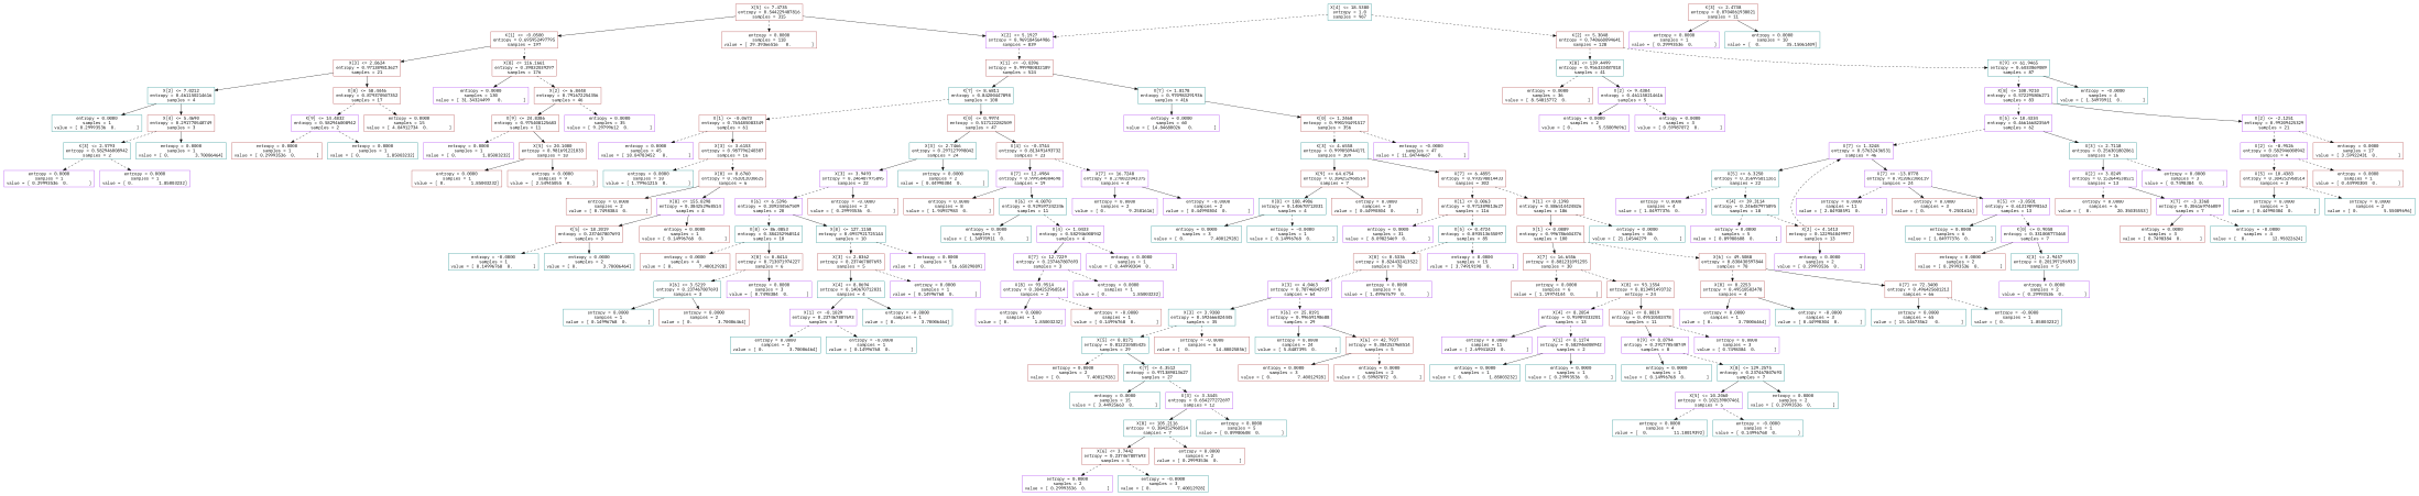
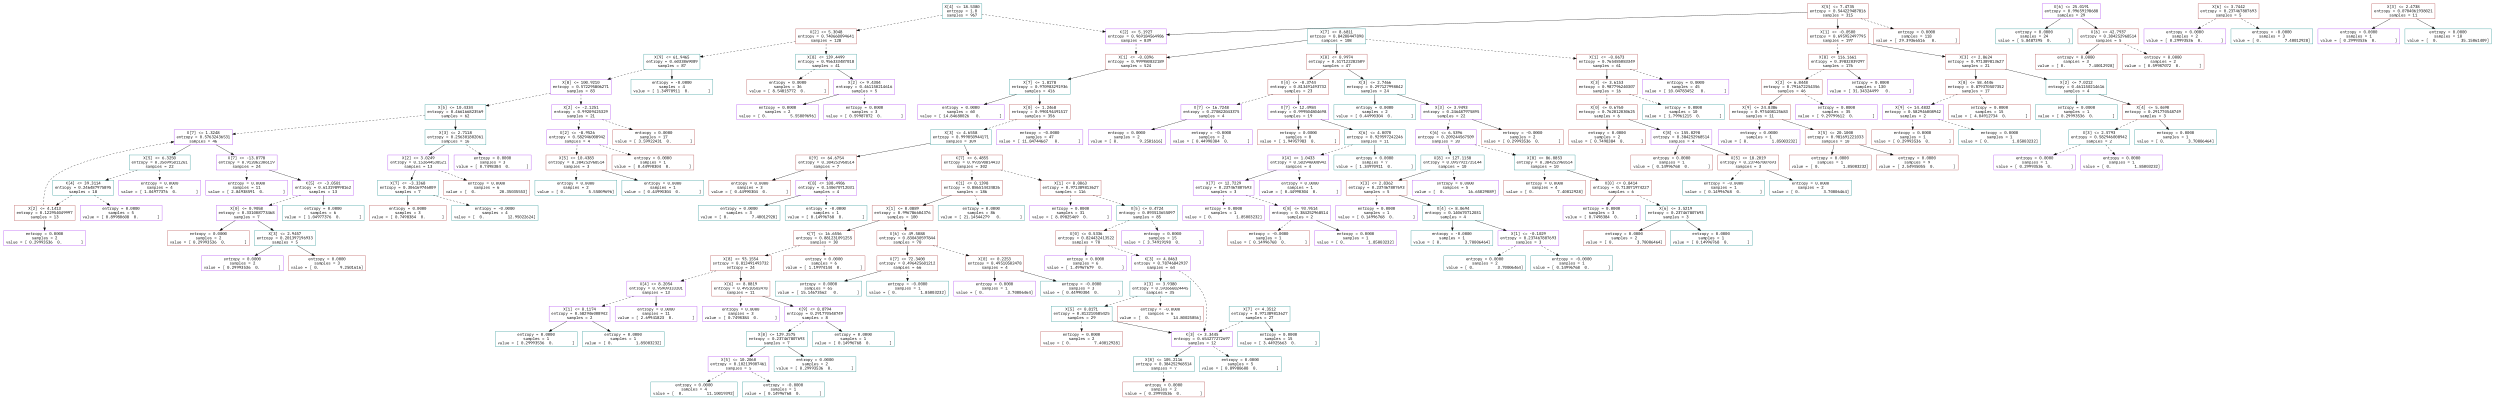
  digraph {
    fontname="IBM Plex Mono"
    node [color=brown fontname="IBM Plex Mono" shape=box]
    edge [fontname="IBM Plex Mono" style=solid]
    n1 [color=teal label="X[4] <= 18.5380\nentropy = 1.0\nsamples = 967"]
    n2 [color=purple label="X[2] <= 5.1927\nentropy = 0.969184564986\nsamples = 839"]
    n3 [label="X[2] <= 5.3048\nentropy = 0.740668094641\nsamples = 128"]
    n4 [label="X[1] <= -0.0396\nentropy = 0.999980832189\nsamples = 524"]
    n5 [color=teal label="X[9] <= 61.9465\nentropy = 0.6033869089\nsamples = 87"]
    n6 [color=teal label="X[8] <= 139.4499\nentropy = 0.956333487018\nsamples = 41"]
    n7 [color=teal label="X[7] <= 8.6811\nentropy = 0.84200447898\nsamples = 108"]
    n8 [color=teal label="X[7] <= 1.8178\nentropy = 0.970983291936\nsamples = 416"]
    n9 [label="X[5] <= 7.4735\nentropy = 0.544229487816\nsamples = 315"]
    n10 [label="entropy = 0.0000\nsamples = 118\nvalue = [ 29.39366516   0.        ]"]
    n11 [label="X[1] <= -0.0500\nentropy = 0.695952497795\nsamples = 197"]
    n12 [label="X[1] <= -0.0673\nentropy = 0.765485083349\nsamples = 61"]
    n13 [label="X[0] <= 0.9974\nentropy = 0.517122282509\nsamples = 47"]
    n14 [color=purple label="entropy = 0.0000\nsamples = 60\nvalue = [ 14.84680026   0.        ]"]
    n15 [label="X[0] <= 1.2468\nentropy = 0.990194491517\nsamples = 356"]
    n16 [color=purple label="entropy = 0.0000\nsamples = 45\nvalue = [ 10.04783452   0.        ]"]
    n17 [label="X[3] <= 3.6153\nentropy = 0.987796240307\nsamples = 16"]
    n18 [color=teal label="X[3] <= 2.7466\nentropy = 0.297127998042\nsamples = 24"]
    n19 [label="X[4] <= -0.3744\nentropy = 0.813491493732\nsamples = 23"]
    n20 [label="X[0] <= 0.6760\nentropy = 0.762012030625\nsamples = 6"]
    n21 [color=teal label="entropy = 0.0000\nsamples = 10\nvalue = [ 1.79961215  0.        ]"]
    n22 [label="entropy = 0.0000\nsamples = 2\nvalue = [ 0.7498384  0.       ]"]
    n23 [color=purple label="X[8] <= 155.0298\nentropy = 0.384252968514\nsamples = 4"]
    n24 [label="X[5] <= 18.2019\nentropy = 0.237467807693\nsamples = 3"]
    n25 [label="entropy = 0.0000\nsamples = 1\nvalue = [ 0.14996768  0.        ]"]
    n26 [color=teal label="entropy = 0.0000\nsamples = 2\nvalue = [ 0.          3.70006464]"]
    n27 [color=teal label="entropy = -0.0000\nsamples = 1\nvalue = [ 0.14996768  0.        ]"]
    n28 [color=teal label="entropy = 0.0000\nsamples = 2\nvalue = [ 0.44990304  0.        ]"]
    n29 [color=purple label="X[3] <= 3.9493\nentropy = 0.246487975895\nsamples = 22"]
    n30 [color=purple label="X[7] <= 16.7248\nentropy = 0.270822043375\nsamples = 4"]
    n31 [color=purple label="X[7] <= 12.4984\nentropy = 0.999504804698\nsamples = 19"]
    n32 [color=purple label="X[6] <= 6.5396\nentropy = 0.209244567509\nsamples = 20"]
    n33 [label="entropy = -0.0000\nsamples = 2\nvalue = [ 0.29993536  0.        ]"]
    n34 [color=teal label="X[8] <= 86.0853\nentropy = 0.384252968514\nsamples = 10"]
    n35 [color=teal label="X[8] <= 127.1158\nentropy = 0.0957921725144\nsamples = 10"]
    n36 [label="X[0] <= 0.8414\nentropy = 0.713071974227\nsamples = 6"]
    n37 [label="entropy = 0.0000\nsamples = 4\nvalue = [ 0.          7.40012928]"]
    n38 [color=purple label="entropy = 0.0000\nsamples = 5\nvalue = [  0.          16.65029089]"]
    n39 [label="X[3] <= 2.8362\nentropy = 0.237467807693\nsamples = 5"]
    n40 [color=purple label="entropy = 0.0000\nsamples = 3\nvalue = [ 0.7498384  0.       ]"]
    n41 [color=teal label="X[6] <= 3.5219\nentropy = 0.237467807693\nsamples = 3"]
    n42 [color=teal label="entropy = 0.0000\nsamples = 1\nvalue = [ 0.14996768  0.        ]"]
    n43 [label="entropy = 0.0000\nsamples = 2\nvalue = [ 0.          3.70006464]"]
    n44 [color=purple label="entropy = 0.0000\nsamples = 1\nvalue = [ 0.14996768  0.        ]"]
    n45 [color=teal label="X[4] <= 8.0694\nentropy = 0.140670712031\nsamples = 4"]
    n46 [color=purple label="X[1] <= -0.1029\nentropy = 0.237467807693\nsamples = 3"]
    n47 [color=teal label="entropy = -0.0000\nsamples = 1\nvalue = [ 0.          3.70006464]"]
    n48 [color=teal label="entropy = 0.0000\nsamples = 2\nvalue = [ 0.          3.70006464]"]
    n49 [color=teal label="entropy = -0.0000\nsamples = 1\nvalue = [ 0.14996768  0.        ]"]
    n50 [color=purple label="entropy = 0.0000\nsamples = 2\nvalue = [ 0.         9.2501616]"]
    n51 [color=purple label="entropy = -0.0000\nsamples = 2\nvalue = [ 0.44990304  0.        ]"]
    n52 [label="entropy = 0.0000\nsamples = 8\nvalue = [ 1.94957983  0.        ]"]
    n53 [color=teal label="X[6] <= 4.0070\nentropy = 0.929597242246\nsamples = 11"]
    n54 [color=teal label="entropy = 0.0000\nsamples = 7\nvalue = [ 1.34970911  0.        ]"]
    n55 [color=purple label="X[4] <= 1.0433\nentropy = 0.582946008942\nsamples = 4"]
    n56 [color=purple label="entropy = 0.0000\nsamples = 1\nvalue = [ 0.44990304  0.        ]"]
    n57 [color=purple label="X[7] <= 12.7229\nentropy = 0.237467807693\nsamples = 3"]
    n58 [color=purple label="entropy = 0.0000\nsamples = 1\nvalue = [ 0.          1.85003232]"]
    n59 [color=purple label="X[8] <= 93.9514\nentropy = 0.384252968514\nsamples = 2"]
    n60 [color=purple label="entropy = 0.0000\nsamples = 1\nvalue = [ 0.          1.85003232]"]
    n61 [label="entropy = -0.0000\nsamples = 1\nvalue = [ 0.14996768  0.        ]"]
    n62 [color=teal label="X[3] <= 4.6558\nentropy = 0.999050944171\nsamples = 309"]
    n63 [color=purple label="entropy = -0.0000\nsamples = 47\nvalue = [ 11.84744667   0.        ]"]
    n64 [label="X[7] <= 6.4855\nentropy = 0.993598814433\nsamples = 302"]
    n65 [label="X[9] <= 64.6754\nentropy = 0.384252968514\nsamples = 7"]
    n66 [label="X[1] <= 0.0063\nentropy = 0.971389813627\nsamples = 116"]
    n67 [label="X[1] <= 0.1398\nentropy = 0.886514424826\nsamples = 186"]
-   n68 [color=teal label="X[8] <= 108.4986\nentropy = 0.140670712031\nsamples = 4"]
+   n68 [color=purple label="X[8] <= 108.4986\nentropy = 0.140670712031\nsamples = 4"]
    n69 [label="entropy = 0.0000\nsamples = 3\nvalue = [ 0.44990304  0.        ]"]
    n70 [color=purple label="entropy = 0.0000\nsamples = 31\nvalue = [ 8.09825469  0.        ]"]
    n71 [color=teal label="X[5] <= 0.4724\nentropy = 0.893513655097\nsamples = 85"]
    n72 [label="X[1] <= 0.0889\nentropy = 0.996786604376\nsamples = 100"]
    n73 [color=teal label="entropy = 0.0000\nsamples = 86\nvalue = [ 21.14544279   0.        ]"]
    n74 [color=purple label="entropy = 0.0000\nsamples = 15\nvalue = [ 3.74919198  0.        ]"]
    n75 [label="X[0] <= 0.5336\nentropy = 0.824432413522\nsamples = 70"]
    n76 [color=purple label="entropy = 0.0000\nsamples = 6\nvalue = [ 1.49967679  0.        ]"]
    n77 [color=purple label="X[3] <= 4.0463\nentropy = 0.78746842937\nsamples = 64"]
    n78 [color=teal label="X[3] <= 3.9380\nentropy = 0.592666824445\nsamples = 35"]
    n79 [color=purple label="X[6] <= 25.0191\nentropy = 0.99659198688\nsamples = 29"]
    n80 [color=teal label="X[5] <= 0.8171\nentropy = 0.812210585425\nsamples = 29"]
    n81 [label="entropy = -0.0000\nsamples = 6\nvalue = [  0.          14.80025856]"]
    n82 [color=teal label="entropy = 0.0000\nsamples = 24\nvalue = [ 5.8487395  0.       ]"]
    n83 [label="X[6] <= 42.7937\nentropy = 0.384252968514\nsamples = 5"]
    n84 [label="entropy = 0.0000\nsamples = 2\nvalue = [ 0.          7.40012928]"]
    n85 [color=teal label="X[7] <= 4.3512\nentropy = 0.971389813627\nsamples = 27"]
    n86 [color=teal label="entropy = 0.0000\nsamples = 15\nvalue = [ 3.44925663  0.        ]"]
    n87 [color=purple label="X[3] <= 3.3445\nentropy = 0.654277272697\nsamples = 12"]
    n88 [color=teal label="X[8] <= 105.2116\nentropy = 0.384252968514\nsamples = 7"]
    n89 [color=teal label="entropy = 0.0000\nsamples = 5\nvalue = [ 0.89980608  0.        ]"]
    n90 [label="X[6] <= 3.7442\nentropy = 0.237467807693\nsamples = 5"]
    n91 [label="entropy = 0.0000\nsamples = 2\nvalue = [ 0.29993536  0.        ]"]
    n92 [color=purple label="entropy = 0.0000\nsamples = 2\nvalue = [ 0.29993536  0.        ]"]
    n93 [color=teal label="entropy = -0.0000\nsamples = 3\nvalue = [ 0.          7.40012928]"]
    n94 [label="entropy = 0.0000\nsamples = 3\nvalue = [ 0.          7.40012928]"]
    n95 [label="entropy = 0.0000\nsamples = 2\nvalue = [ 0.59987072  0.        ]"]
    n96 [label="X[6] <= 49.5088\nentropy = 0.830430597844\nsamples = 70"]
    n97 [label="X[7] <= 16.6556\nentropy = 0.881231091255\nsamples = 30"]
    n98 [label="X[7] <= 72.3400\nentropy = 0.496425681212\nsamples = 66"]
    n99 [label="X[0] <= 0.2253\nentropy = 0.49510502478\nsamples = 4"]
    n100 [label="X[8] <= 93.1554\nentropy = 0.813491493732\nentropy = 24"]
    n101 [label="entropy = 0.0000\nsamples = 6\nvalue = [ 1.19974144  0.        ]"]
    n102 [color=teal label="entropy = 0.0000\nsamples = 65\nvalue = [ 15.14673562   0.        ]"]
    n103 [color=teal label="entropy = -0.0000\nsamples = 1\nvalue = [ 0.          1.85003232]"]
    n104 [color=purple label="entropy = 0.0000\nsamples = 1\nvalue = [ 0.          3.70006464]"]
    n105 [color=teal label="entropy = -0.0000\nsamples = 3\nvalue = [ 0.44990304  0.        ]"]
    n106 [color=purple label="X[4] <= 8.2054\nentropy = 0.95909333201\nsamples = 13"]
    n107 [label="X[6] <= 8.0819\nentropy = 0.49510502478\nsamples = 11"]
    n108 [color=purple label="entropy = 0.0000\nsamples = 11\nvalue = [ 2.69941823  0.        ]"]
    n109 [color=purple label="X[1] <= 0.1174\nentropy = 0.582946008942\nsamples = 2"]
    n110 [color=purple label="X[9] <= 8.8794\nentropy = 0.291770548749\nsamples = 8"]
    n111 [color=purple label="entropy = 0.0000\nsamples = 3\nvalue = [ 0.7498384  0.       ]"]
    n112 [color=teal label="entropy = 0.0000\nsamples = 1\nvalue = [ 0.          1.85003232]"]
    n113 [color=teal label="entropy = 0.0000\nsamples = 1\nvalue = [ 0.29993536  0.        ]"]
    n114 [color=teal label="entropy = 0.0000\nsamples = 1\nvalue = [ 0.14996768  0.        ]"]
    n115 [color=teal label="X[8] <= 129.2575\nentropy = 0.237467807693\nsamples = 7"]
    n116 [color=purple label="X[5] <= 10.2060\nentropy = 0.102139007461\nsamples = 5"]
    n117 [color=teal label="entropy = 0.0000\nsamples = 2\nvalue = [ 0.29993536  0.        ]"]
    n118 [color=teal label="entropy = 0.0000\nsamples = 4\nvalue = [  0.          11.10019392]"]
    n119 [color=teal label="entropy = -0.0000\nsamples = 1\nvalue = [ 0.14996768  0.        ]"]
    n120 [color=teal label="entropy = 0.0000\nsamples = 3\nvalue = [ 0.          7.40012928]"]
    n121 [color=teal label="entropy = -0.0000\nsamples = 1\nvalue = [ 0.14996768  0.        ]"]
    n122 [label="X[3] <= 2.8624\nentropy = 0.971389813627\nsamples = 21"]
    n123 [label="X[8] <= 116.1661\nentropy = 0.39832039297\nsamples = 176"]
    n124 [color=teal label="X[2] <= 7.0212\nentropy = 0.461150214616\nsamples = 4"]
    n125 [label="X[8] <= 58.4446\nentropy = 0.879370507352\nsamples = 17"]
    n126 [color=purple label="entropy = 0.0000\nsamples = 130\nvalue = [ 31.34324499   0.        ]"]
    n127 [label="X[2] <= 6.8448\nentropy = 0.791672254356\nsamples = 46"]
    n128 [color=teal label="entropy = 0.0000\nsamples = 1\nvalue = [ 0.29993536  0.        ]"]
    n129 [label="X[4] <= 5.4690\nentropy = 0.291770548749\nsamples = 3"]
    n130 [color=purple label="X[9] <= 14.4832\nentropy = 0.582946008942\nsamples = 2"]
    n131 [label="entropy = 0.0000\nsamples = 15\nvalue = [ 4.04912734  0.        ]"]
    n132 [color=teal label="X[3] <= 2.5793\nentropy = 0.582946008942\nsamples = 2"]
    n133 [color=teal label="entropy = 0.0000\nsamples = 1\nvalue = [ 0.          3.70006464]"]
    n134 [color=purple label="entropy = 0.0000\nsamples = 1\nvalue = [ 0.          1.85003232]"]
    n135 [color=purple label="entropy = 0.0000\nsamples = 1\nvalue = [ 0.29993536  0.        ]"]
    n136 [label="entropy = 0.0000\nsamples = 1\nvalue = [ 0.29993536  0.        ]"]
    n137 [color=teal label="entropy = 0.0000\nsamples = 1\nvalue = [ 0.          1.85003232]"]
    n138 [label="X[9] <= 24.8386\nentropy = 0.975408125683\nsamples = 11"]
    n139 [color=purple label="entropy = 0.0000\nsamples = 35\nvalue = [ 9.29799612  0.        ]"]
    n140 [color=purple label="entropy = 0.0000\nsamples = 1\nvalue = [ 0.          1.85003232]"]
    n141 [label="X[5] <= 20.1000\nentropy = 0.981691221033\nsamples = 10"]
    n142 [label="entropy = 0.0000\nsamples = 9\nvalue = [ 2.54945055  0.        ]"]
    n143 [label="entropy = 0.0000\nsamples = 1\nvalue = [ 0.          1.85003232]"]
    n144 [color=purple label="X[8] <= 100.9210\nentropy = 0.572295806271\nsamples = 83"]
    n145 [color=teal label="entropy = -0.0000\nsamples = 4\nvalue = [ 1.34970911  0.        ]"]
    n146 [label="entropy = 0.0000\nsamples = 36\nvalue = [ 8.54815772  0.        ]"]
    n147 [color=purple label="X[2] <= 9.4304\nentropy = 0.461150214616\nsamples = 5"]
-   n148 [color=purple label="X[5] <= 10.4334\nentropy = 0.466166823569\nsamples = 62"]
+   n148 [color=teal label="X[5] <= 10.4334\nentropy = 0.466166823569\nsamples = 62"]
    n149 [color=purple label="X[2] <= -2.1251\nentropy = 0.99209425329\nsamples = 21"]
    n150 [color=purple label="X[7] <= 1.3248\nentropy = 0.57632436531\nsamples = 46"]
    n151 [color=teal label="X[3] <= 2.7118\nentropy = 0.256301802061\nsamples = 16"]
    n152 [color=purple label="X[2] <= -8.9526\nentropy = 0.582946008942\nsamples = 4"]
    n153 [label="entropy = 0.0000\nsamples = 17\nvalue = [ 3.59922431  0.        ]"]
    n154 [color=purple label="X[7] <= -13.8778\nentropy = 0.912062306119\nsamples = 24"]
    n155 [color=teal label="X[5] <= 6.3250\nentropy = 0.356995811261\nsamples = 22"]
    n156 [color=purple label="entropy = 0.0000\nsamples = 3\nvalue = [ 0.7498384  0.       ]"]
    n157 [color=purple label="X[2] <= 3.0249\nentropy = 0.152644538521\nsamples = 13"]
    n158 [color=purple label="X[5] <= -3.0501\nentropy = 0.613198998162\nsamples = 13"]
    n159 [color=purple label="entropy = 0.0000\nsamples = 11\nvalue = [ 2.84938591  0.        ]"]
    n160 [color=teal label="X[4] <= 39.3114\nentropy = 0.246487975895\nsamples = 18"]
    n161 [color=purple label="entropy = 0.0000\nsamples = 4\nvalue = [ 1.04977376  0.        ]"]
    n162 [color=teal label="entropy = 0.0000\nsamples = 6\nvalue = [ 1.04977376  0.        ]"]
    n163 [color=purple label="X[0] <= 0.9058\nentropy = 0.331008773468\nsamples = 7"]
    n164 [color=teal label="X[3] <= 2.9457\nentropy = 0.201397196933\nsamples = 5"]
    n165 [label="entropy = 0.0000\nsamples = 2\nvalue = [ 0.29993536  0.        ]"]
    n166 [color=purple label="entropy = 0.0000\nsamples = 2\nvalue = [ 0.29993536  0.        ]"]
    n167 [label="entropy = 0.0000\nsamples = 3\nvalue = [ 0.         9.2501616]"]
    n168 [label="X[2] <= 4.1413\nentropy = 0.122954049997\nsamples = 13"]
    n169 [color=purple label="entropy = 0.0000\nsamples = 5\nvalue = [ 0.89980608  0.        ]"]
    n170 [color=purple label="entropy = 0.0000\nsamples = 2\nvalue = [ 0.29993536  0.        ]"]
    n171 [label="X[3] <= 2.4738\nentropy = 0.0704061938021\nsamples = 11"]
    n172 [color=purple label="entropy = 0.0000\nsamples = 1\nvalue = [ 0.29993536  0.        ]"]
    n173 [color=teal label="entropy = 0.0000\nsamples = 10\nvalue = [  0.          35.15061409]"]
    n174 [label="entropy = 0.0000\nsamples = 6\nvalue = [  0.          20.35035553]"]
-   n175 [color=purple label="X[7] <= -3.3368\nentropy = 0.306169746009\nsamples = 7"]
+   n175 [color=teal label="X[7] <= -3.3368\nentropy = 0.306169746009\nsamples = 7"]
    n176 [label="entropy = 0.0000\nsamples = 3\nvalue = [ 0.7498384  0.       ]"]
    n177 [color=teal label="entropy = -0.0000\nsamples = 4\nvalue = [  0.          12.95022624]"]
    n178 [label="entropy = 0.0000\nsamples = 1\nvalue = [ 0.44990304  0.        ]"]
    n179 [label="X[5] <= 10.4383\nentropy = 0.384252968514\nsamples = 3"]
    n180 [color=teal label="entropy = 0.0000\nsamples = 1\nvalue = [ 0.44990304  0.        ]"]
    n181 [color=teal label="entropy = 0.0000\nsamples = 2\nvalue = [ 0.          5.55009696]"]
    n182 [color=purple label="entropy = 0.0000\nsamples = 2\nvalue = [ 0.          5.55009696]"]
    n183 [color=purple label="entropy = 0.0000\nsamples = 3\nvalue = [ 0.59987072  0.        ]"]
    n1 -> n2 [style=dashed]
    n1 -> n3 [style=dashed]
    n2 -> n4 [style=dashed]
    n3 -> n5 [style=dashed]
    n3 -> n6 [style=dashed]
-   n4 -> n7
+   n7 -> n4
    n4 -> n8
    n5 -> n144 [style=dashed]
    n5 -> n145
    n6 -> n146 [style=dashed]
    n6 -> n147
    n7 -> n12 [style=dashed]
    n7 -> n13
    n8 -> n14
    n8 -> n15
    n9 -> n2
    n9 -> n10 [style=dashed]
    n9 -> n11
    n11 -> n122
    n11 -> n123 [style=dashed]
    n12 -> n16 [style=dashed]
    n12 -> n17
    n13 -> n18
    n13 -> n19
    n15 -> n62 [style=dashed]
    n15 -> n63 [style=dashed]
    n17 -> n20 [style=dashed]
    n17 -> n21 [style=dashed]
    n18 -> n28
    n18 -> n29
    n19 -> n30 [style=dashed]
    n19 -> n31
    n20 -> n22
    n20 -> n23
    n23 -> n24
    n23 -> n25
    n24 -> n26
    n24 -> n27 [style=dashed]
    n29 -> n32 [style=dashed]
    n29 -> n33
    n30 -> n50
    n30 -> n51
    n31 -> n52
    n31 -> n53
    n32 -> n34 [style=dashed]
    n32 -> n35
    n34 -> n36
    n34 -> n37 [style=dashed]
    n35 -> n38 [style=dashed]
-   n35 -> n39 [style=dashed]
+   n35 -> n39
    n36 -> n40
    n36 -> n41 [style=dashed]
    n39 -> n44 [style=dashed]
    n39 -> n45
    n41 -> n42
    n41 -> n43
    n45 -> n46
    n45 -> n47
    n46 -> n48 [style=dashed]
    n46 -> n49 [style=dashed]
    n53 -> n54
    n53 -> n55 [style=dashed]
    n55 -> n56 [style=dashed]
    n55 -> n57
    n57 -> n58 [style=dashed]
    n57 -> n59 [style=dashed]
    n59 -> n60
    n59 -> n61 [style=dashed]
    n62 -> n64
    n62 -> n65
    n64 -> n66 [style=dashed]
    n64 -> n67 [style=dashed]
    n65 -> n68
    n65 -> n69
    n66 -> n70 [style=dashed]
    n66 -> n71 [style=dashed]
    n67 -> n72
    n67 -> n73 [style=dashed]
    n68 -> n120
    n68 -> n121 [style=dashed]
    n71 -> n74 [style=dashed]
    n71 -> n75 [style=dashed]
    n72 -> n96 [style=dashed]
    n72 -> n97
    n75 -> n76
    n75 -> n77 [style=dashed]
    n77 -> n78
-   n77 -> n79 [style=dashed]
+   n77 -> n87 [style=dashed]
    n78 -> n80 [style=dashed]
    n78 -> n81 [style=dashed]
    n79 -> n82
    n79 -> n83
    n80 -> n84 [style=dashed]
-   n80 -> n85
+   n80 -> n87
    n83 -> n94
    n83 -> n95 [style=dashed]
    n85 -> n86
    n85 -> n87 [style=dashed]
    n87 -> n88
    n87 -> n89 [style=dashed]
-   n88 -> n90
    n88 -> n91 [style=dashed]
    n90 -> n92 [style=dashed]
    n90 -> n93 [style=dashed]
    n96 -> n98
    n96 -> n99 [style=dashed]
    n97 -> n100 [style=dashed]
    n97 -> n101 [style=dashed]
    n98 -> n102
    n98 -> n103 [style=dashed]
    n99 -> n104
    n99 -> n105
    n100 -> n106 [style=dashed]
    n100 -> n107
    n106 -> n108
    n106 -> n109 [style=dashed]
    n107 -> n110
    n107 -> n111 [style=dashed]
    n109 -> n112
    n109 -> n113
    n110 -> n114
    n110 -> n115 [style=dashed]
    n115 -> n116
    n115 -> n117
    n116 -> n118 [style=dashed]
    n116 -> n119 [style=dashed]
    n122 -> n124
    n122 -> n125
    n123 -> n126
    n123 -> n127 [style=dashed]
    n124 -> n128
    n124 -> n129
    n125 -> n130 [style=dashed]
    n125 -> n131 [style=dashed]
    n127 -> n138
    n127 -> n139 [style=dashed]
    n129 -> n132 [style=dashed]
    n129 -> n133
    n130 -> n136 [style=dashed]
    n130 -> n137 [style=dashed]
    n132 -> n134 [style=dashed]
    n132 -> n135 [style=dashed]
    n138 -> n140 [style=dashed]
    n138 -> n141
    n141 -> n142
    n141 -> n143
    n144 -> n148 [style=dashed]
-   n144 -> n149
+   n144 -> n149 [style=dashed]
    n147 -> n182
    n147 -> n183 [style=dashed]
    n148 -> n150 [style=dashed]
    n148 -> n151
    n149 -> n152 [style=dashed]
    n149 -> n153 [style=dashed]
    n150 -> n154
    n150 -> n155
    n151 -> n156 [style=dashed]
    n151 -> n157
    n152 -> n178 [style=dashed]
    n152 -> n179 [style=dashed]
    n154 -> n158
    n154 -> n159 [style=dashed]
    n155 -> n160 [style=dashed]
    n155 -> n161 [style=dashed]
    n157 -> n174 [style=dashed]
    n157 -> n175
    n158 -> n162
    n158 -> n163 [style=dashed]
    n160 -> n168 [style=dashed]
    n160 -> n169 [style=dashed]
    n163 -> n164
    n163 -> n165
    n164 -> n166
-   n154 -> n167
+   n164 -> n167
    n168 -> n150 [style=dashed]
    n168 -> n170
    n171 -> n172
    n171 -> n173
    n175 -> n176
    n175 -> n177 [style=dashed]
    n179 -> n180
    n179 -> n181 [style=dashed]
  }
